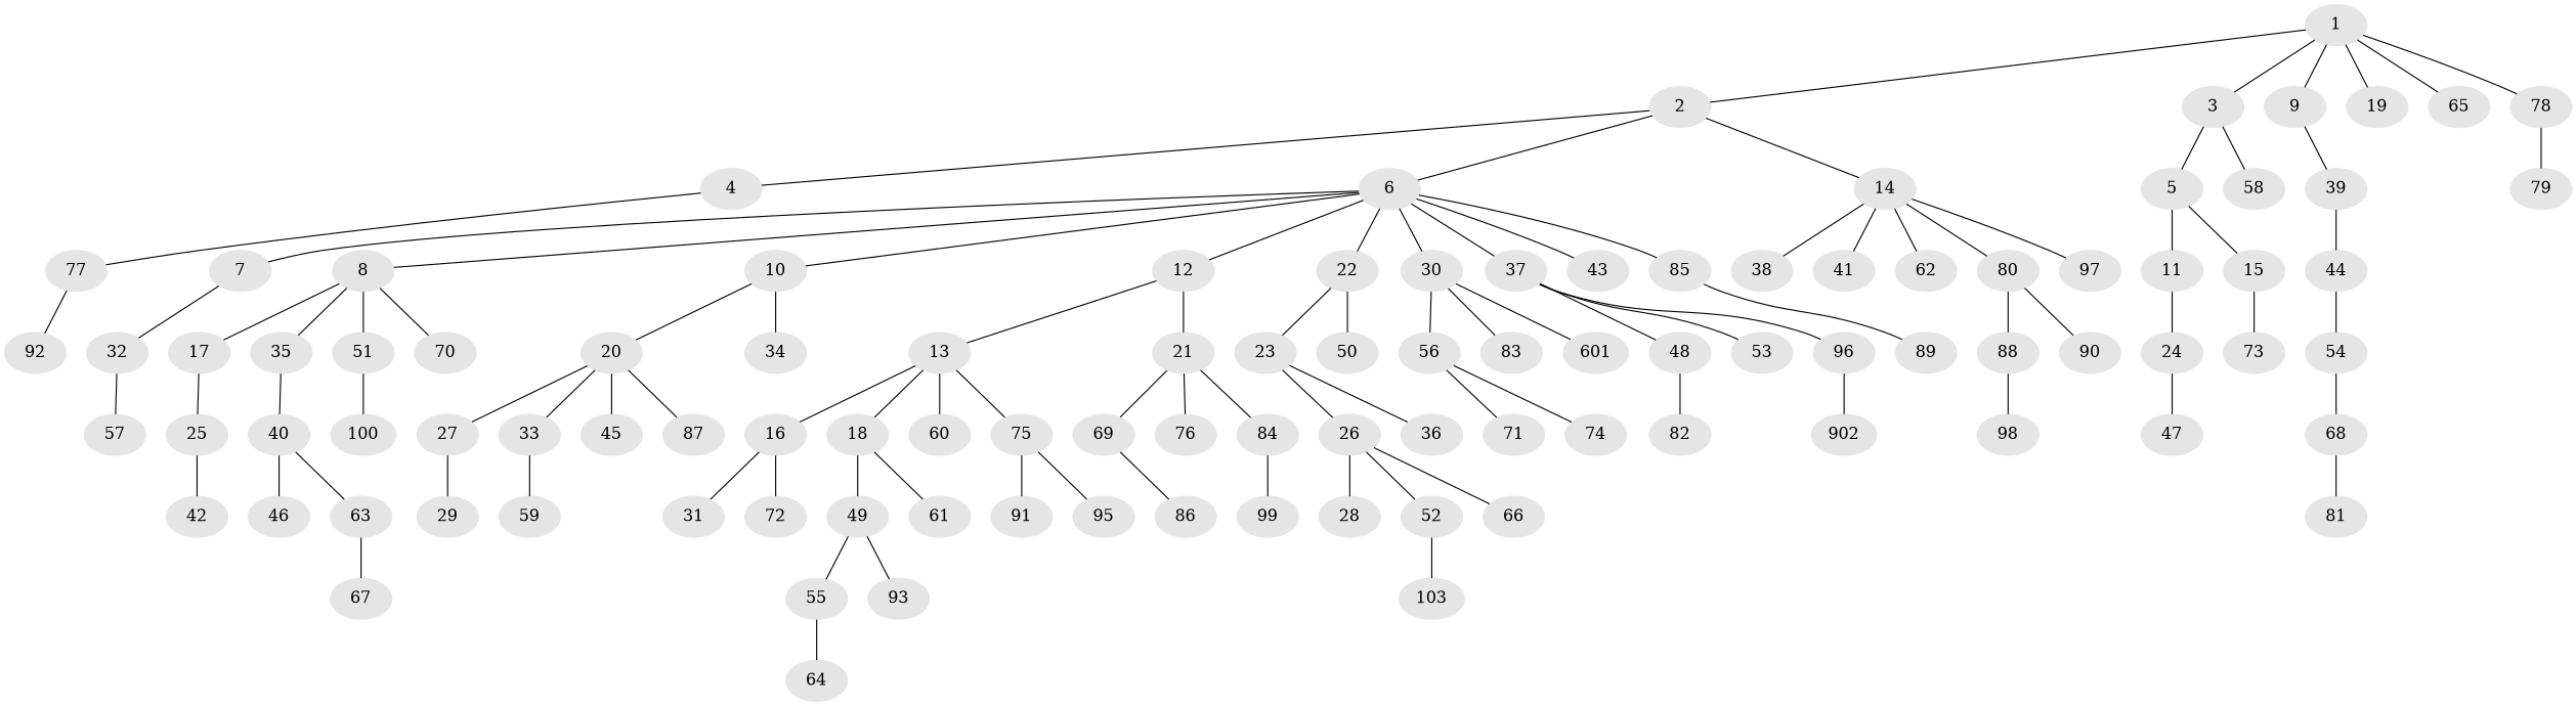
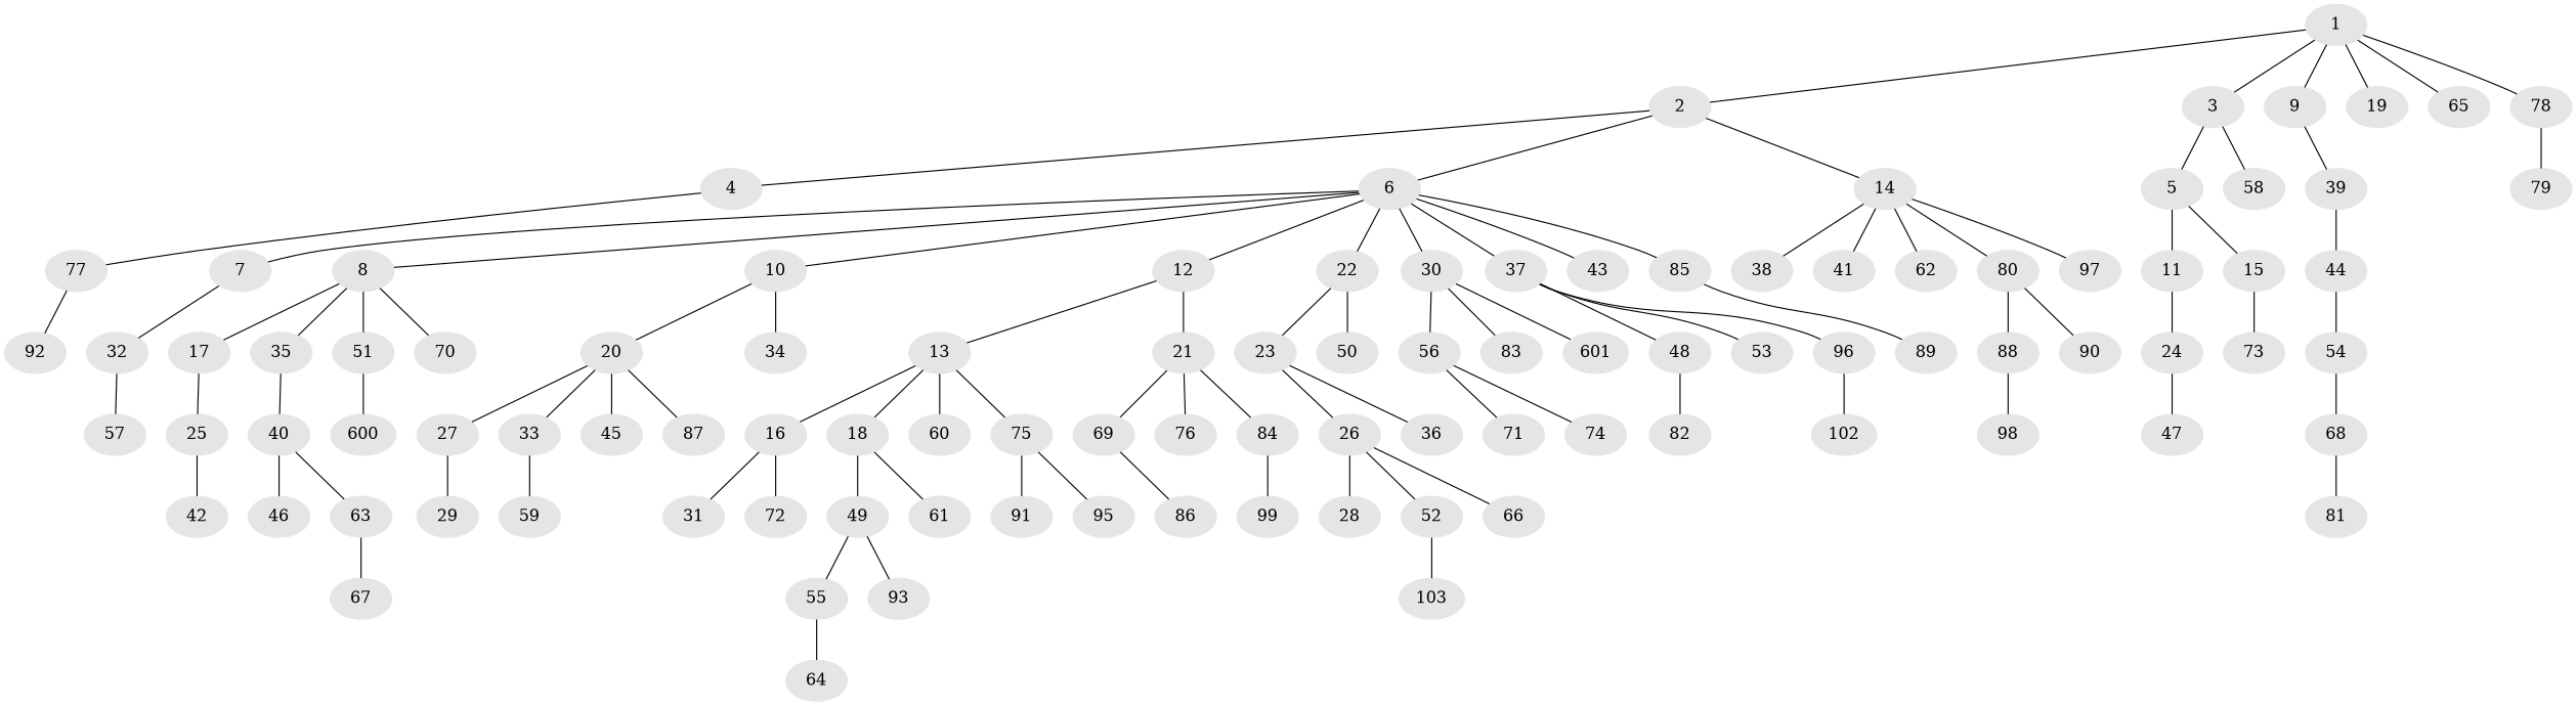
  graph {
    node [color=gray90 style=filled]
    1
    2
    3
    9
    19
    65
    78
    4
    6
    14
    5
    58
    39
    79
    77
    7
    8
    10
    12
    22
    30
    37
    43
    85
    38
    41
    62
    80
    97
    11
    15
    92
    24
    73
    32
    17
    35
    51
    70
    20
    34
    13
    21
    23
    50
    56
    83
    n48 [label=601]
    48
    53
    96
    89
    57
    25
    40
-   100
+   100 [label=600]
    44
    27
    33
    45
    87
    47
    16
    18
    60
    75
    69
    76
    84
    31
    72
    49
    61
    91
    95
    88
    90
    42
    55
    93
    29
    59
    86
    99
    26
    36
    28
    52
    66
    103
    71
    74
    46
    63
    82
-   102 [label=902]
+   102
    54
    67
    68
    64
    81
    98
    1 -- 2
    1 -- 3
    1 -- 9
    1 -- 19
    1 -- 65
    1 -- 78
    2 -- 4
    2 -- 6
    2 -- 14
    3 -- 5
    3 -- 58
    9 -- 39
    78 -- 79
    4 -- 77
    6 -- 7
    6 -- 8
    6 -- 10
    6 -- 12
    6 -- 22
    6 -- 30
    6 -- 37
    6 -- 43
    6 -- 85
    14 -- 38
    14 -- 41
    14 -- 62
    14 -- 80
    14 -- 97
    5 -- 11
    5 -- 15
    39 -- 44
    77 -- 92
    7 -- 32
    8 -- 17
    8 -- 35
    8 -- 51
    8 -- 70
    10 -- 20
    10 -- 34
    12 -- 13
    12 -- 21
    22 -- 23
    22 -- 50
    30 -- 56
    30 -- 83
    30 -- n48
    37 -- 48
    37 -- 53
    37 -- 96
    85 -- 89
    80 -- 88
    80 -- 90
    11 -- 24
    15 -- 73
    24 -- 47
    32 -- 57
    17 -- 25
    35 -- 40
    51 -- 100
    20 -- 27
    20 -- 33
    20 -- 45
    20 -- 87
    13 -- 16
    13 -- 18
    13 -- 60
    13 -- 75
    21 -- 69
    21 -- 76
    21 -- 84
    23 -- 26
    23 -- 36
    56 -- 71
    56 -- 74
    48 -- 82
    96 -- 102
    25 -- 42
    40 -- 46
    40 -- 63
    44 -- 54
    27 -- 29
    33 -- 59
    16 -- 31
    16 -- 72
    18 -- 49
    18 -- 61
    75 -- 91
    75 -- 95
    69 -- 86
    84 -- 99
    49 -- 55
    49 -- 93
    88 -- 98
    55 -- 64
    26 -- 28
    26 -- 52
    26 -- 66
    52 -- 103
    63 -- 67
    54 -- 68
    68 -- 81
  }
